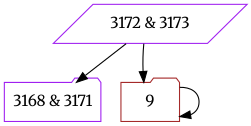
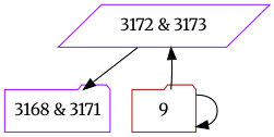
  digraph {
    fontname=Merriweather
    node [color=purple fontname=Merriweather shape=folder]
    edge [fontname=Merriweather]
    n1 [label="3168 & 3171"]
    n2 [label="3172 & 3173" shape=parallelogram]
    n3 [color=brown label=9]
    n2 -> n1
-   n2 -> n3
+   n3 -> n2
    n3 -> n3
  }
